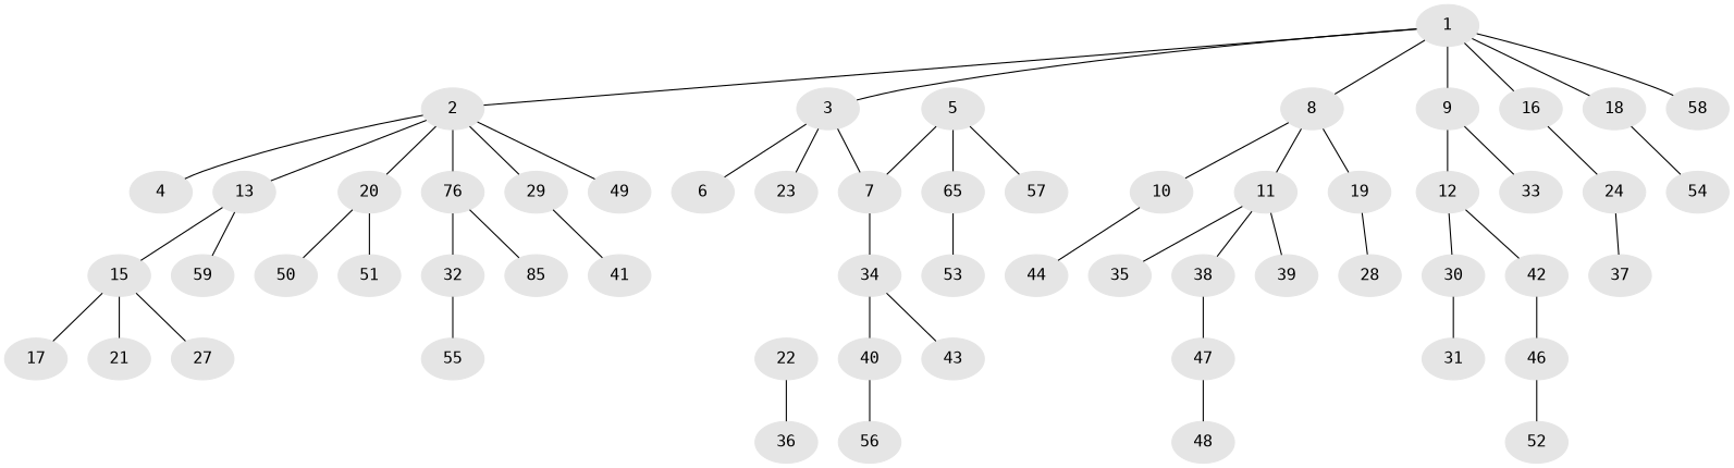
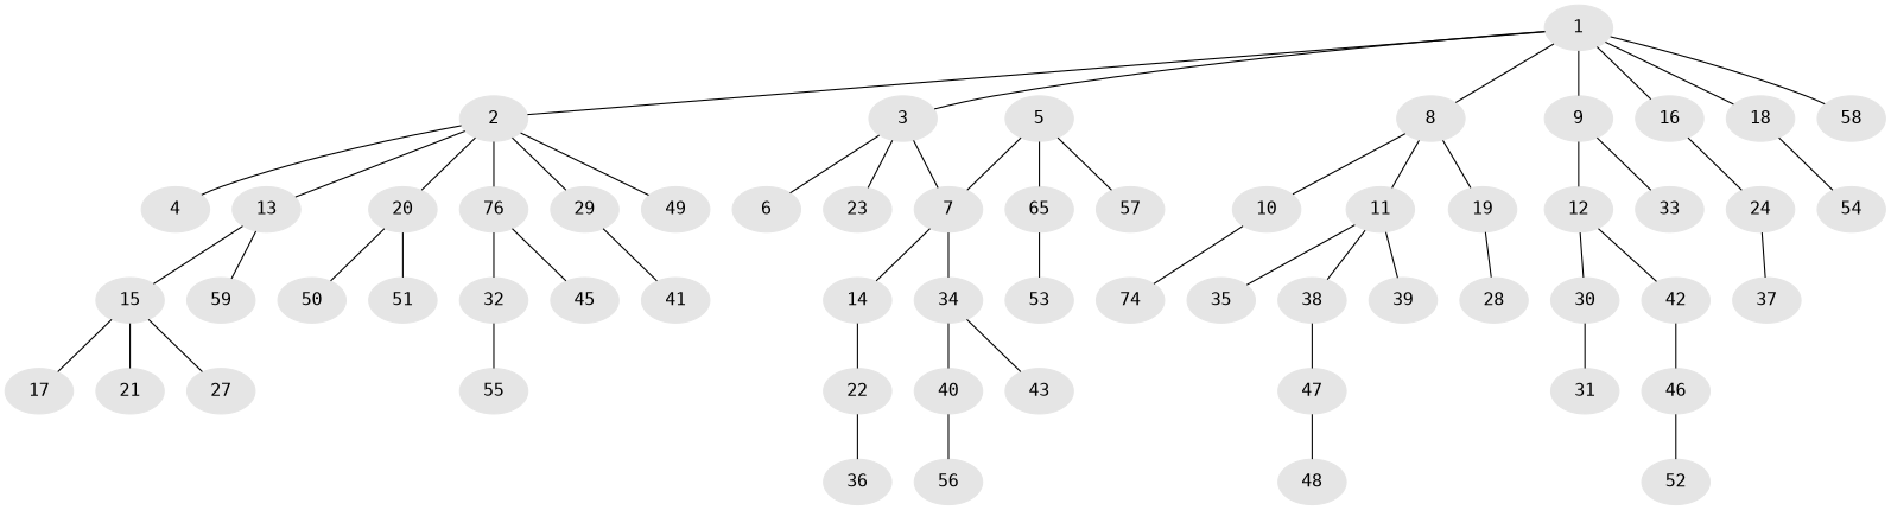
  graph {
    fontname="DejaVu Sans Mono"
    node [color=gray90 fontname="DejaVu Sans Mono" style=filled]
    edge [fontname="DejaVu Sans Mono"]
    1
    2
    3
    8
    9
    16
    18
    58
    4
    13
    20
    n12 [label=76]
    29
    49
    6
    23
    7
    10
    11
    19
    12
    33
    24
    54
    15
    59
    50
    51
    32
-   45 [label=85]
+   45
    41
    5
    n33 [label=65]
    57
+   14
    34
    53
    22
    40
    43
-   44
+   44 [label=74]
    35
    38
    39
    28
    30
    42
    47
    31
    46
    17
    21
    27
    36
    37
    55
    56
    48
    52
    1 -- 2
    1 -- 3
    1 -- 8
    1 -- 9
    1 -- 16
    1 -- 18
    1 -- 58
    2 -- 4
    2 -- 13
    2 -- 20
    2 -- n12
    2 -- 29
    2 -- 49
    3 -- 6
    3 -- 23
    3 -- 7
    8 -- 10
    8 -- 11
    8 -- 19
    9 -- 12
    9 -- 33
    16 -- 24
    18 -- 54
    13 -- 15
    13 -- 59
    20 -- 50
    20 -- 51
    n12 -- 32
    n12 -- 45
    29 -- 41
+   7 -- 14
    7 -- 34
    10 -- 44
    11 -- 35
    11 -- 38
    11 -- 39
    19 -- 28
    12 -- 30
    12 -- 42
    24 -- 37
    15 -- 17
    15 -- 21
    15 -- 27
    32 -- 55
    5 -- 7
    5 -- n33
    5 -- 57
    n33 -- 53
+   14 -- 22
    34 -- 40
    34 -- 43
    22 -- 36
    40 -- 56
    38 -- 47
    30 -- 31
    42 -- 46
    47 -- 48
    46 -- 52
  }
